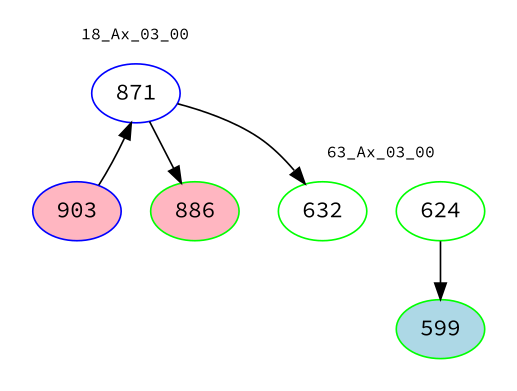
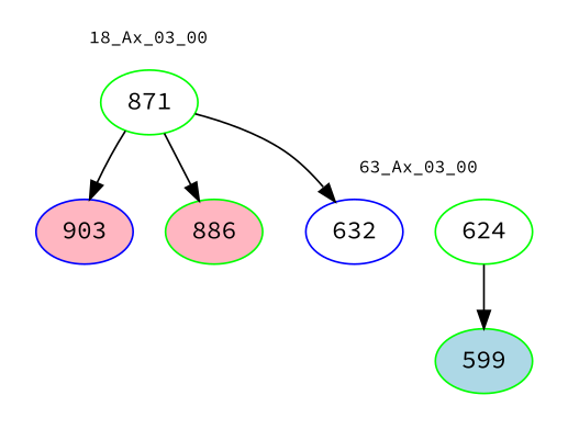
  digraph {
    fontname="Source Code Pro"
    node [color=green fillcolor=white fontname="Source Code Pro" style=filled]
    edge [color=black fontname="Source Code Pro"]
    n1 [label=624]
    n2 [fillcolor=lightblue label=599]
-   n3 [label=632]
-   n4 [color=blue label=871]
+   n3 [color=blue label=632]
+   n4 [label=871]
    n5 [color=blue fillcolor=lightpink label=903]
    n6 [fillcolor=lightpink label=886]
    subgraph cluster_1 {
      color=white
      fontsize=10
      label="63_Ax_03_00"
      n1
      n2
      n3
    }
    subgraph cluster_2 {
      color=white
      fontsize=10
      label="18_Ax_03_00"
      n4
      n5
      n6
    }
    n1 -> n2
    n4 -> n3
-   n5 -> n4
+   n4 -> n5
    n4 -> n6
  }
